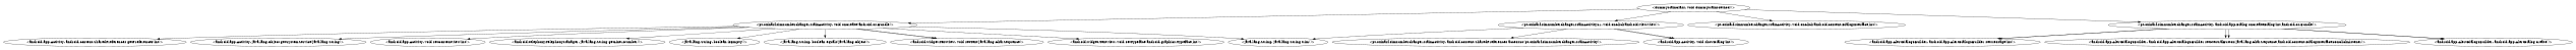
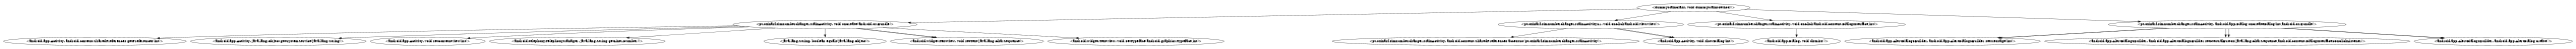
  digraph {
    "<dummyMainClass: void dummyMainMethod()>"
    "<pt.oxinarf.simnumberchanger.MainActivity: void onCreate(android.os.Bundle)>"
    "<pt.oxinarf.simnumberchanger.MainActivity: void onClick(android.content.DialogInterface,int)>"
    "<pt.oxinarf.simnumberchanger.MainActivity: android.app.Dialog onCreateDialog(int,android.os.Bundle)>"
    "<pt.oxinarf.simnumberchanger.MainActivity$1: void onClick(android.view.View)>"
    "<android.app.Activity: android.content.SharedPreferences getPreferences(int)>"
    "<android.app.Activity: java.lang.Object getSystemService(java.lang.String)>"
    "<android.app.Activity: void setContentView(int)>"
    "<android.telephony.TelephonyManager: java.lang.String getLine1Number()>"
-   "<java.lang.String: boolean isEmpty()>"
-   "<java.lang.String: java.lang.String trim()>"
    "<java.lang.String: boolean equals(java.lang.Object)>"
    "<android.widget.TextView: void setText(java.lang.CharSequence)>"
    "<android.widget.TextView: void setTypeface(android.graphics.Typeface,int)>"
+   "<android.app.Dialog: void dismiss()>"
    "<android.app.AlertDialog$Builder: android.app.AlertDialog$Builder setMessage(int)>"
    "<android.app.AlertDialog$Builder: android.app.AlertDialog$Builder setNeutralButton(java.lang.CharSequence,android.content.DialogInterface$OnClickListener)>"
    "<android.app.AlertDialog$Builder: android.app.AlertDialog create()>"
    "<pt.oxinarf.simnumberchanger.MainActivity: android.content.SharedPreferences access$0(pt.oxinarf.simnumberchanger.MainActivity)>"
    "<android.app.Activity: void showDialog(int)>"
    "<dummyMainClass: void dummyMainMethod()>" -> "<pt.oxinarf.simnumberchanger.MainActivity: void onCreate(android.os.Bundle)>"
    "<dummyMainClass: void dummyMainMethod()>" -> "<pt.oxinarf.simnumberchanger.MainActivity: void onClick(android.content.DialogInterface,int)>"
    "<dummyMainClass: void dummyMainMethod()>" -> "<pt.oxinarf.simnumberchanger.MainActivity: android.app.Dialog onCreateDialog(int,android.os.Bundle)>"
    "<dummyMainClass: void dummyMainMethod()>" -> "<pt.oxinarf.simnumberchanger.MainActivity$1: void onClick(android.view.View)>"
    "<pt.oxinarf.simnumberchanger.MainActivity: void onCreate(android.os.Bundle)>" -> "<android.app.Activity: android.content.SharedPreferences getPreferences(int)>"
    "<pt.oxinarf.simnumberchanger.MainActivity: void onCreate(android.os.Bundle)>" -> "<android.app.Activity: java.lang.Object getSystemService(java.lang.String)>"
    "<pt.oxinarf.simnumberchanger.MainActivity: void onCreate(android.os.Bundle)>" -> "<android.app.Activity: void setContentView(int)>"
    "<pt.oxinarf.simnumberchanger.MainActivity: void onCreate(android.os.Bundle)>" -> "<android.telephony.TelephonyManager: java.lang.String getLine1Number()>"
-   "<pt.oxinarf.simnumberchanger.MainActivity: void onCreate(android.os.Bundle)>" -> "<java.lang.String: boolean isEmpty()>"
-   "<pt.oxinarf.simnumberchanger.MainActivity: void onCreate(android.os.Bundle)>" -> "<java.lang.String: java.lang.String trim()>"
    "<pt.oxinarf.simnumberchanger.MainActivity: void onCreate(android.os.Bundle)>" -> "<java.lang.String: boolean equals(java.lang.Object)>"
    "<pt.oxinarf.simnumberchanger.MainActivity: void onCreate(android.os.Bundle)>" -> "<android.widget.TextView: void setText(java.lang.CharSequence)>"
    "<pt.oxinarf.simnumberchanger.MainActivity: void onCreate(android.os.Bundle)>" -> "<android.widget.TextView: void setText(java.lang.CharSequence)>"
    "<pt.oxinarf.simnumberchanger.MainActivity: void onCreate(android.os.Bundle)>" -> "<android.widget.TextView: void setTypeface(android.graphics.Typeface,int)>"
+   "<pt.oxinarf.simnumberchanger.MainActivity: void onClick(android.content.DialogInterface,int)>" -> "<android.app.Dialog: void dismiss()>"
    "<pt.oxinarf.simnumberchanger.MainActivity: android.app.Dialog onCreateDialog(int,android.os.Bundle)>" -> "<android.app.AlertDialog$Builder: android.app.AlertDialog$Builder setMessage(int)>"
    "<pt.oxinarf.simnumberchanger.MainActivity: android.app.Dialog onCreateDialog(int,android.os.Bundle)>" -> "<android.app.AlertDialog$Builder: android.app.AlertDialog$Builder setMessage(int)>"
    "<pt.oxinarf.simnumberchanger.MainActivity: android.app.Dialog onCreateDialog(int,android.os.Bundle)>" -> "<android.app.AlertDialog$Builder: android.app.AlertDialog$Builder setNeutralButton(java.lang.CharSequence,android.content.DialogInterface$OnClickListener)>"
    "<pt.oxinarf.simnumberchanger.MainActivity: android.app.Dialog onCreateDialog(int,android.os.Bundle)>" -> "<android.app.AlertDialog$Builder: android.app.AlertDialog$Builder setNeutralButton(java.lang.CharSequence,android.content.DialogInterface$OnClickListener)>"
    "<pt.oxinarf.simnumberchanger.MainActivity: android.app.Dialog onCreateDialog(int,android.os.Bundle)>" -> "<android.app.AlertDialog$Builder: android.app.AlertDialog create()>"
    "<pt.oxinarf.simnumberchanger.MainActivity: android.app.Dialog onCreateDialog(int,android.os.Bundle)>" -> "<android.app.AlertDialog$Builder: android.app.AlertDialog create()>"
-   "<pt.oxinarf.simnumberchanger.MainActivity$1: void onClick(android.view.View)>" -> "<java.lang.String: java.lang.String trim()>"
    "<pt.oxinarf.simnumberchanger.MainActivity$1: void onClick(android.view.View)>" -> "<pt.oxinarf.simnumberchanger.MainActivity: android.content.SharedPreferences access$0(pt.oxinarf.simnumberchanger.MainActivity)>"
    "<pt.oxinarf.simnumberchanger.MainActivity$1: void onClick(android.view.View)>" -> "<android.app.Activity: void showDialog(int)>"
    "<pt.oxinarf.simnumberchanger.MainActivity$1: void onClick(android.view.View)>" -> "<android.app.Activity: void showDialog(int)>"
  }
